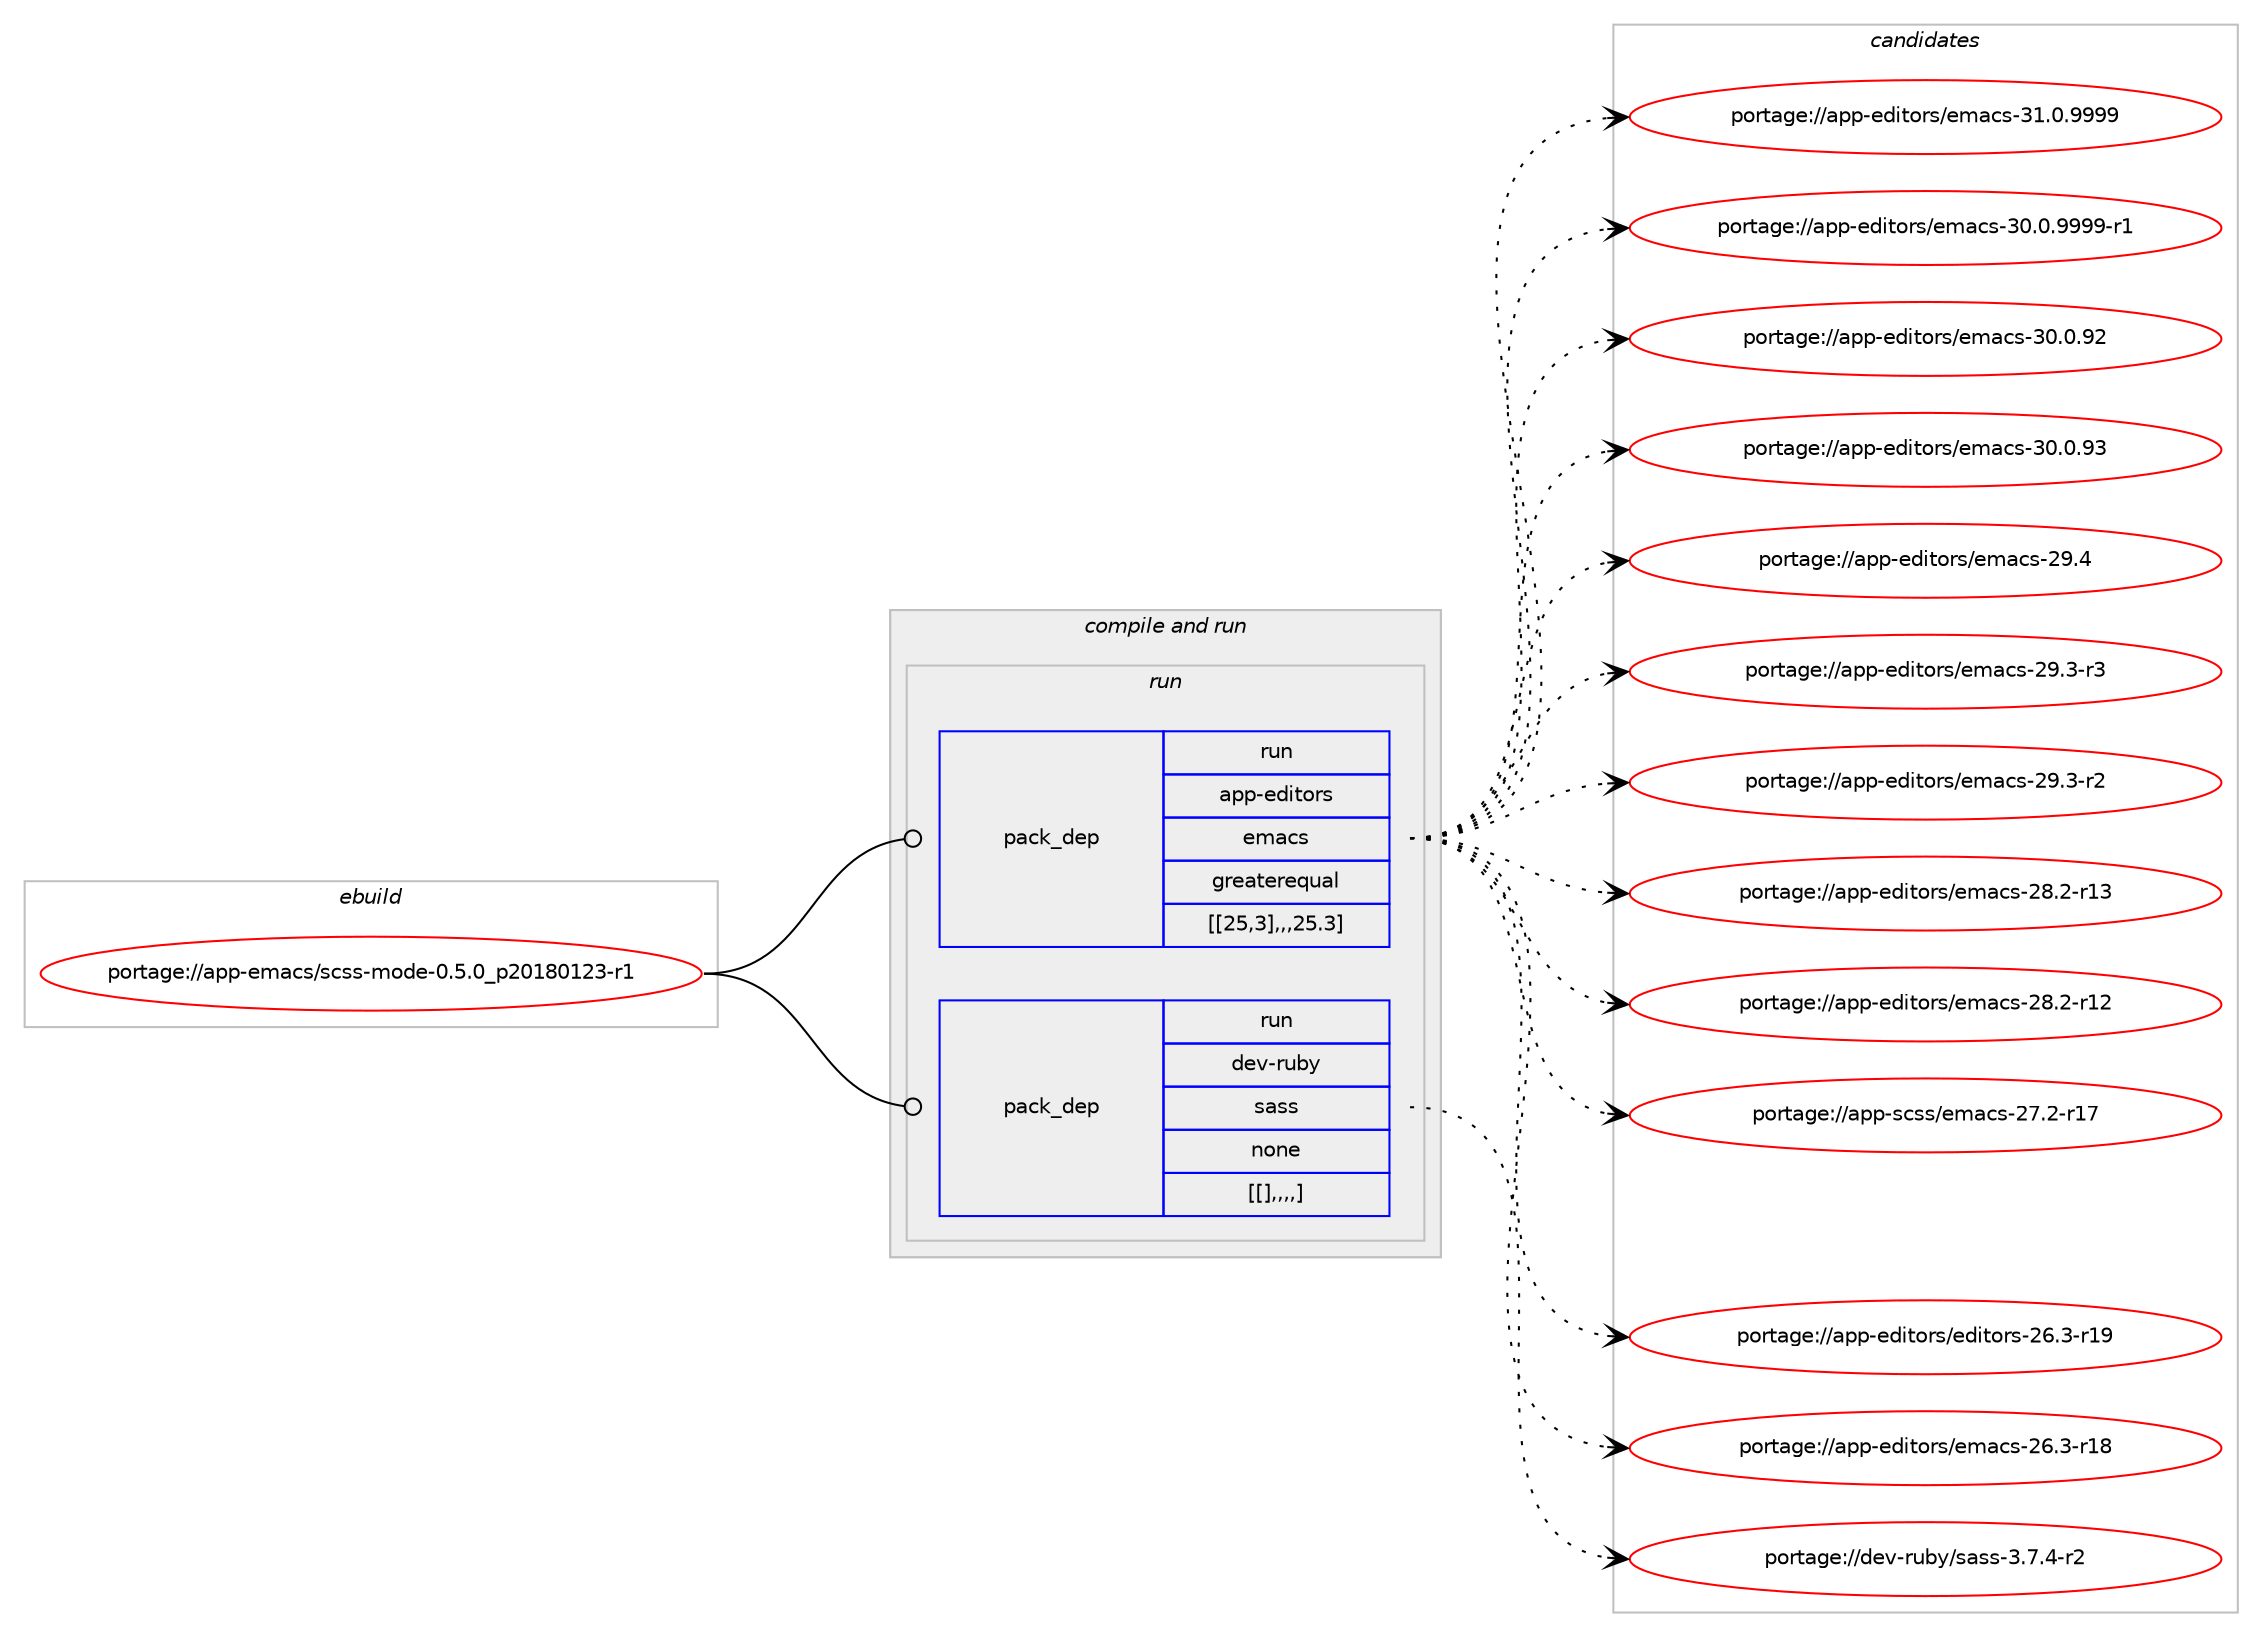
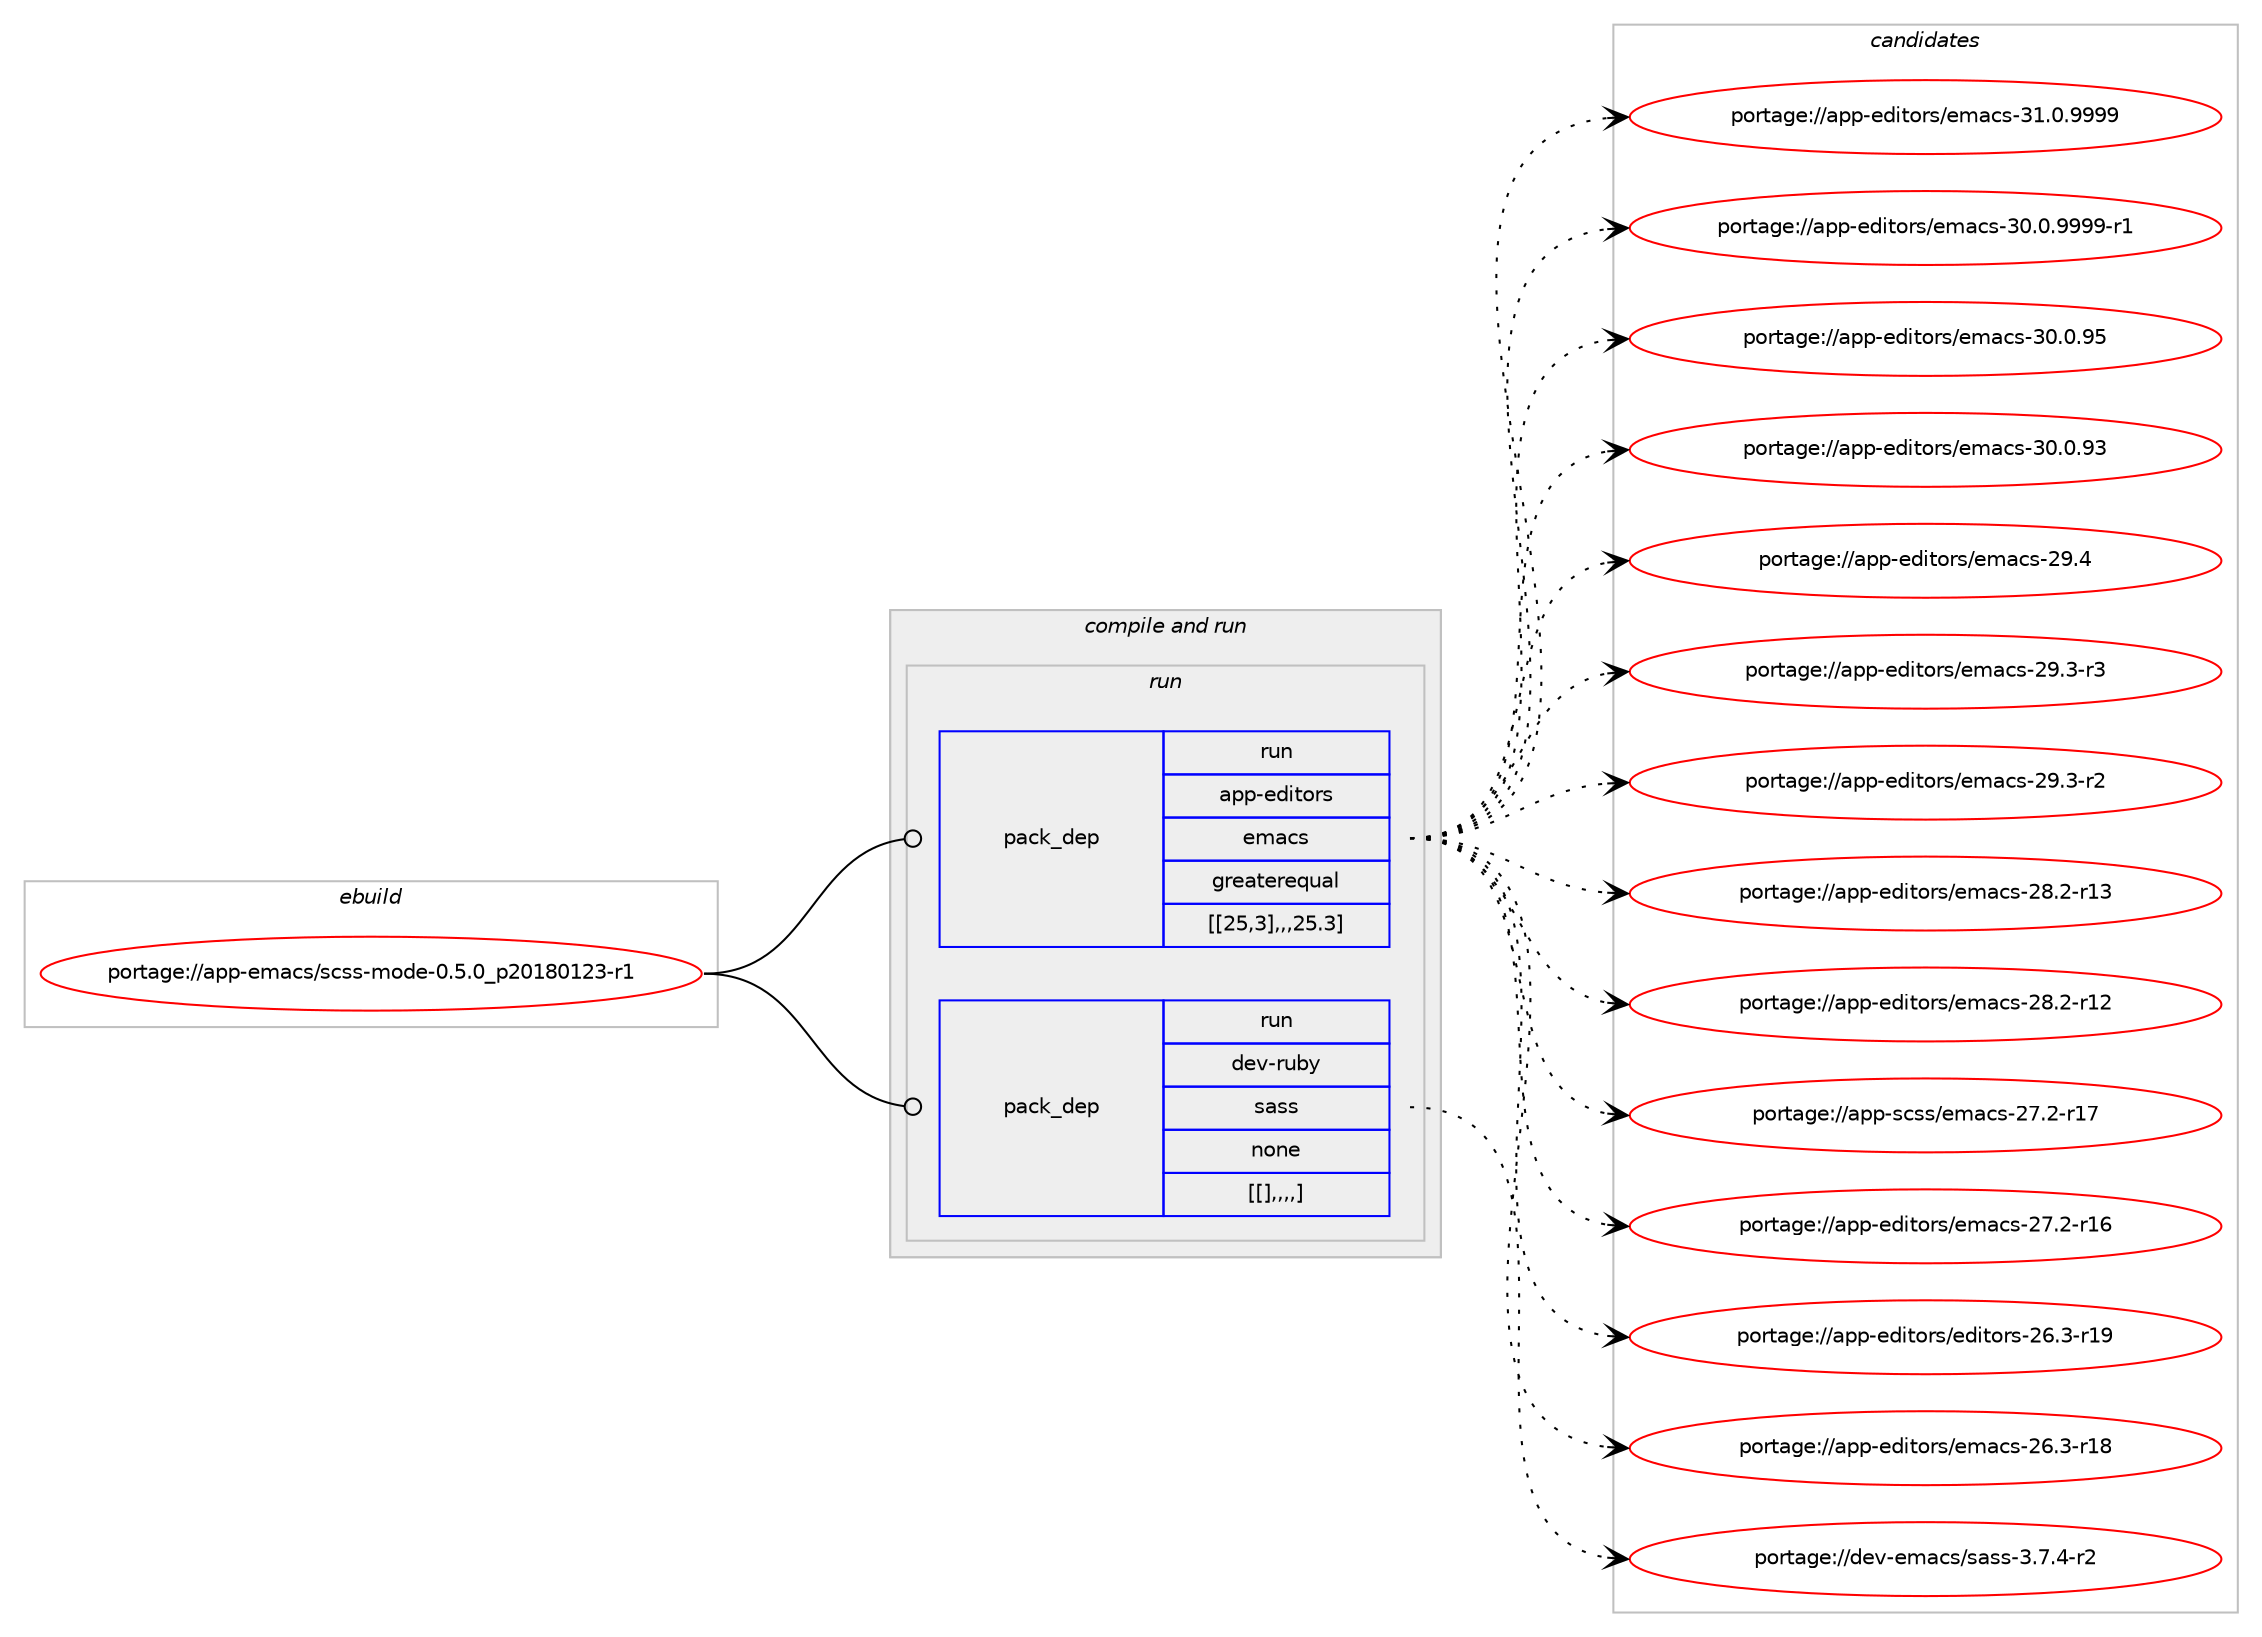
  digraph {
    compound=true
    concentrate=true
    fontname=Helvetica
    fontsize=10
    newrank=true
    rankdir=LR
    ranksep=1.5
    node [color=red fontname=Helvetica fontsize=10]
    edge [arrowhead=vee headport=w style=dotted tailport=e weight=100]
    n1 [label="portage://app-emacs/scss-mode-0.5.0_p20180123-r1" width=4]
    n2 [color=blue label=<<TABLE BORDER="0" CELLBORDER="1" CELLSPACING="0" CELLPADDING="4" WIDTH="220"><TR><TD ROWSPAN="6" CELLPADDING="30">pack_dep</TD></TR><TR><TD WIDTH="110">run</TD></TR><TR><TD>app-editors</TD></TR><TR><TD>emacs</TD></TR><TR><TD>greaterequal</TD></TR><TR><TD>[[25,3],,,25.3]</TD></TR></TABLE>> shape=none]
    n3 [color=blue label=<<TABLE BORDER="0" CELLBORDER="1" CELLSPACING="0" CELLPADDING="4" WIDTH="220"><TR><TD ROWSPAN="6" CELLPADDING="30">pack_dep</TD></TR><TR><TD WIDTH="110">run</TD></TR><TR><TD>dev-ruby</TD></TR><TR><TD>sass</TD></TR><TR><TD>none</TD></TR><TR><TD>[[],,,,]</TD></TR></TABLE>> shape=none]
    n4 [label="portage://app-editors/emacs-31.0.9999" width=4]
    n5 [label="portage://app-editors/emacs-30.0.9999-r1" width=4]
-   n6 [label="portage://app-editors/emacs-30.0.92" width=4]
+   n6 [label="portage://app-editors/emacs-30.0.95" width=4]
    n7 [label="portage://app-editors/emacs-30.0.93" width=4]
    n8 [label="portage://app-editors/emacs-29.4" width=4]
    n9 [label="portage://app-editors/emacs-29.3-r3" width=4]
    n10 [label="portage://app-editors/emacs-29.3-r2" width=4]
    n11 [label="portage://app-editors/emacs-28.2-r13" width=4]
    n12 [label="portage://app-editors/emacs-28.2-r12" width=4]
    n13 [label="portage://app-scss/emacs-27.2-r17" width=4]
+   n14 [label="portage://app-editors/emacs-27.2-r16" width=4]
    n15 [label="portage://app-editors/editors-26.3-r19" width=4]
    n16 [label="portage://app-editors/emacs-26.3-r18" width=4]
-   n17 [label="portage://dev-ruby/sass-3.7.4-r2" width=4]
+   n17 [label="portage://dev-emacs/sass-3.7.4-r2" width=4]
    subgraph cluster_1 {
      color=gray
      label=<<i>ebuild</i>>
      n1
    }
    subgraph cluster_2 {
      color=gray
      label=<<i>dependencies</i>>
      subgraph cluster_3 {
        color=gray
        fillcolor="#eeeeee"
        label=<<i>compile</i>>
        style=filled
      }
      subgraph cluster_4 {
        color=gray
        fillcolor="#eeeeee"
        label=<<i>compile and run</i>>
        style=filled
      }
      subgraph cluster_5 {
        color=gray
        fillcolor="#eeeeee"
        label=<<i>run</i>>
        style=filled
        subgraph sub_6 {
          color=gray
          fillcolor="#eeeeee"
          label=<<i>run</i>>
          style=filled
          n2
        }
        subgraph sub_7 {
          color=gray
          fillcolor="#eeeeee"
          label=<<i>run</i>>
          style=filled
          n3
        }
      }
    }
    subgraph cluster_8 {
      color=gray
      label=<<i>candidates</i>>
      rank=same
      subgraph sub_9 {
        color=black
        label=<<i>candidates</i>>
        nodesep=1
        rank=same
        n4
        n5
        n6
        n7
        n8
        n9
        n10
        n11
        n12
        n13
+       n14
        n15
        n16
      }
      subgraph sub_10 {
        color=black
        label=<<i>candidates</i>>
        nodesep=1
        rank=same
        n17
      }
    }
    n1 -> n2 [arrowhead=odot style=solid weight=20]
    n1 -> n3 [arrowhead=odot style=solid weight=20]
    n2 -> n4
    n2 -> n5
    n2 -> n6
    n2 -> n7
    n2 -> n8
    n2 -> n9
    n2 -> n10
    n2 -> n11
    n2 -> n12
    n2 -> n13
+   n2 -> n14
    n2 -> n15
    n2 -> n16
    n3 -> n17
  }
